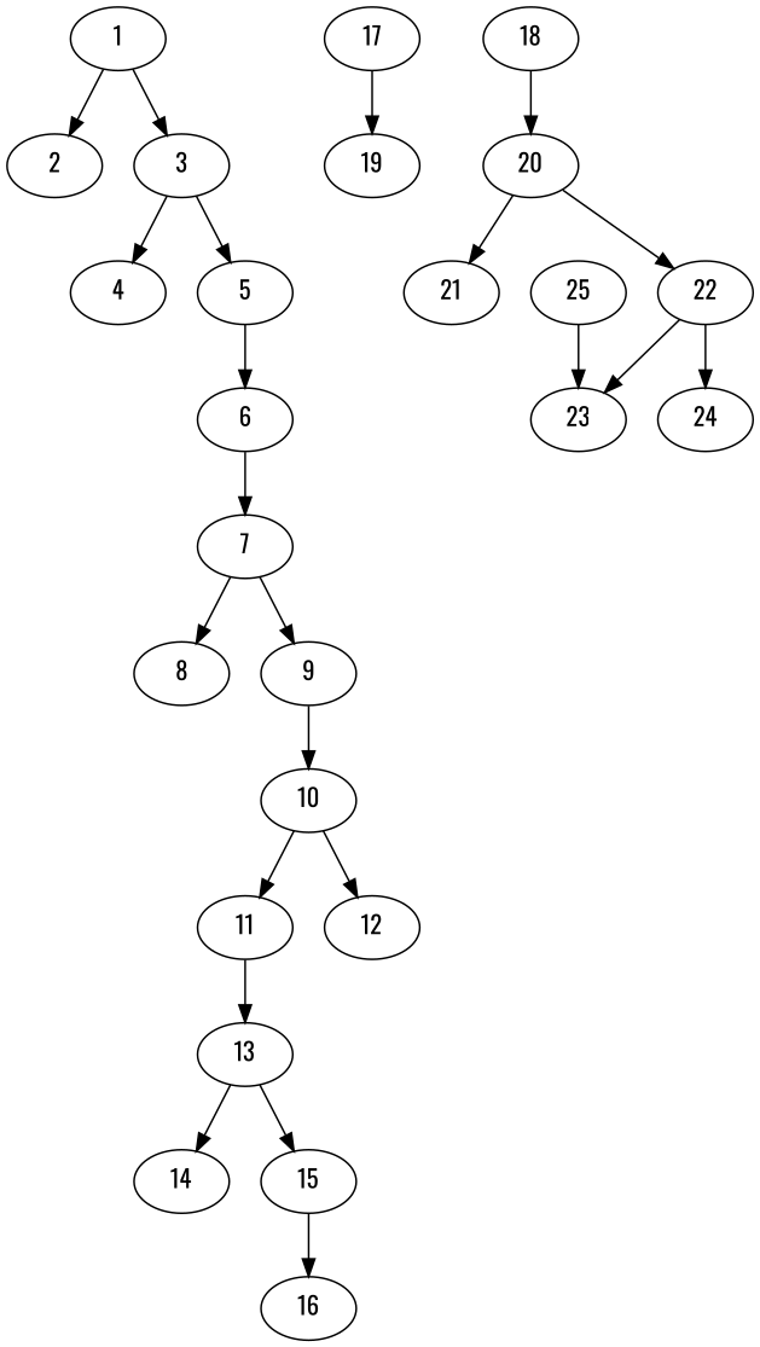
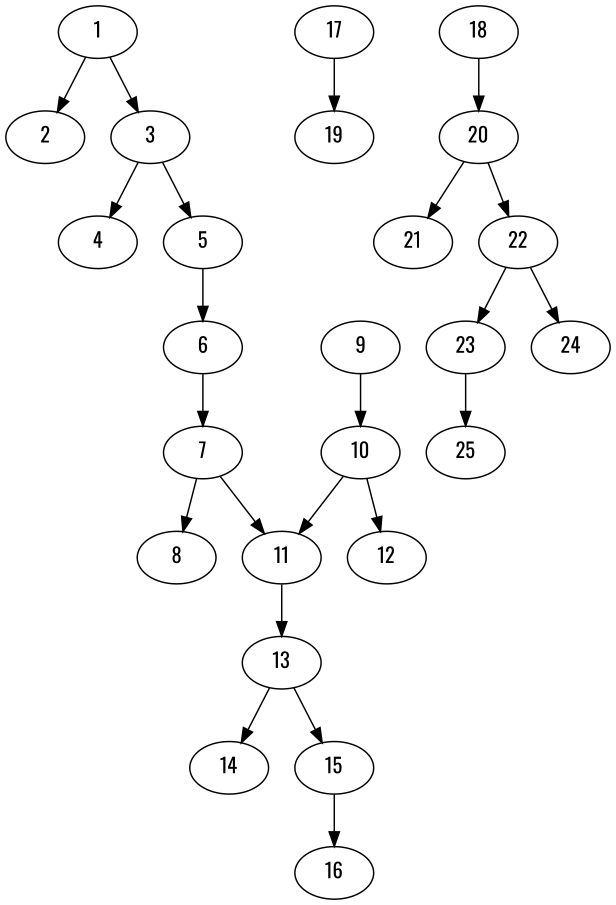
  digraph {
    fontname=Oswald
    node [alpha=0.13 fontname=Oswald]
    edge [fontname=Oswald]
    2 [alpha=0.17]
    1
    3 [alpha=0.18]
    4 [alpha=0.08]
    5 [alpha=0.06]
    6 [alpha=0.08]
    7 [alpha=0.18]
    8 [alpha=0.08]
    9
    10 [alpha=0.02]
    11
    12 [alpha=0.06]
    13 [alpha=0.19]
    14 [alpha=0.14]
    15 [alpha=0.03]
    16 [alpha=0.06]
    17 [alpha=0.02]
    19 [alpha=0.10]
    18 [alpha=0.00]
    20 [alpha=0.10]
    21 [alpha=0.03]
    22 [alpha=0.20]
    23 [alpha=0.19]
    24 [alpha=0.14]
    25 [alpha=0.10]
    1 -> 2
    1 -> 3
    3 -> 4
    3 -> 5
    5 -> 6
    6 -> 7
    7 -> 8
-   7 -> 9
+   7 -> 11
    9 -> 10
    10 -> 11
    10 -> 12
    11 -> 13
    13 -> 14
    13 -> 15
    15 -> 16
    17 -> 19
    18 -> 20
    20 -> 21
    20 -> 22
    22 -> 23
    22 -> 24
-   25 -> 23
+   23 -> 25
  }
